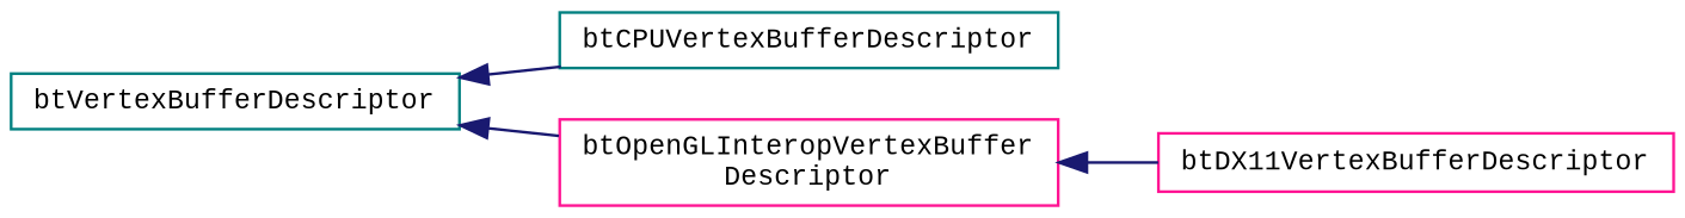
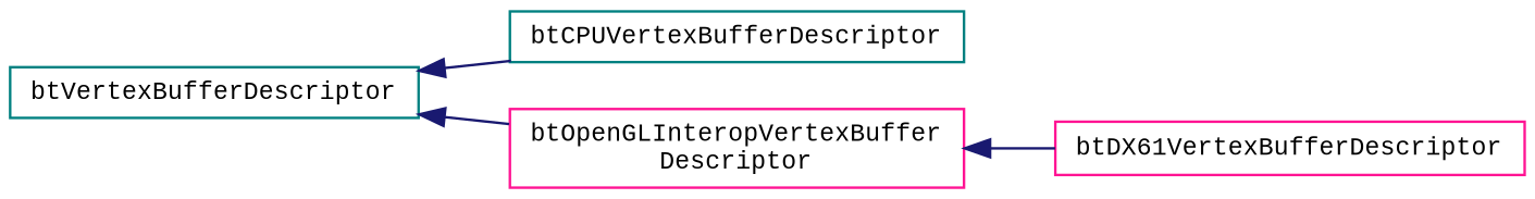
  digraph {
    fontname="Liberation Mono"
    rankdir=LR
    node [color=teal fillcolor=white fontname="Liberation Mono" fontsize=10 shape=record style=filled]
    edge [color=midnightblue dir=back fontname="Liberation Mono" fontsize=10 labelfontname=Helvetica labelfontsize=10 style=solid]
    n1 [height=0.2 label=btVertexBufferDescriptor width=0.4]
    n2 [height=0.2 label=btCPUVertexBufferDescriptor width=0.4]
    n3 [color=deeppink height=0.2 label="btOpenGLInteropVertexBuffer\lDescriptor" width=0.4]
-   n4 [color=deeppink height=0.2 label=btDX11VertexBufferDescriptor width=0.4]
+   n4 [color=deeppink height=0.2 label=btDX61VertexBufferDescriptor width=0.4]
    n1 -> n2
    n1 -> n3
    n3 -> n4
  }
